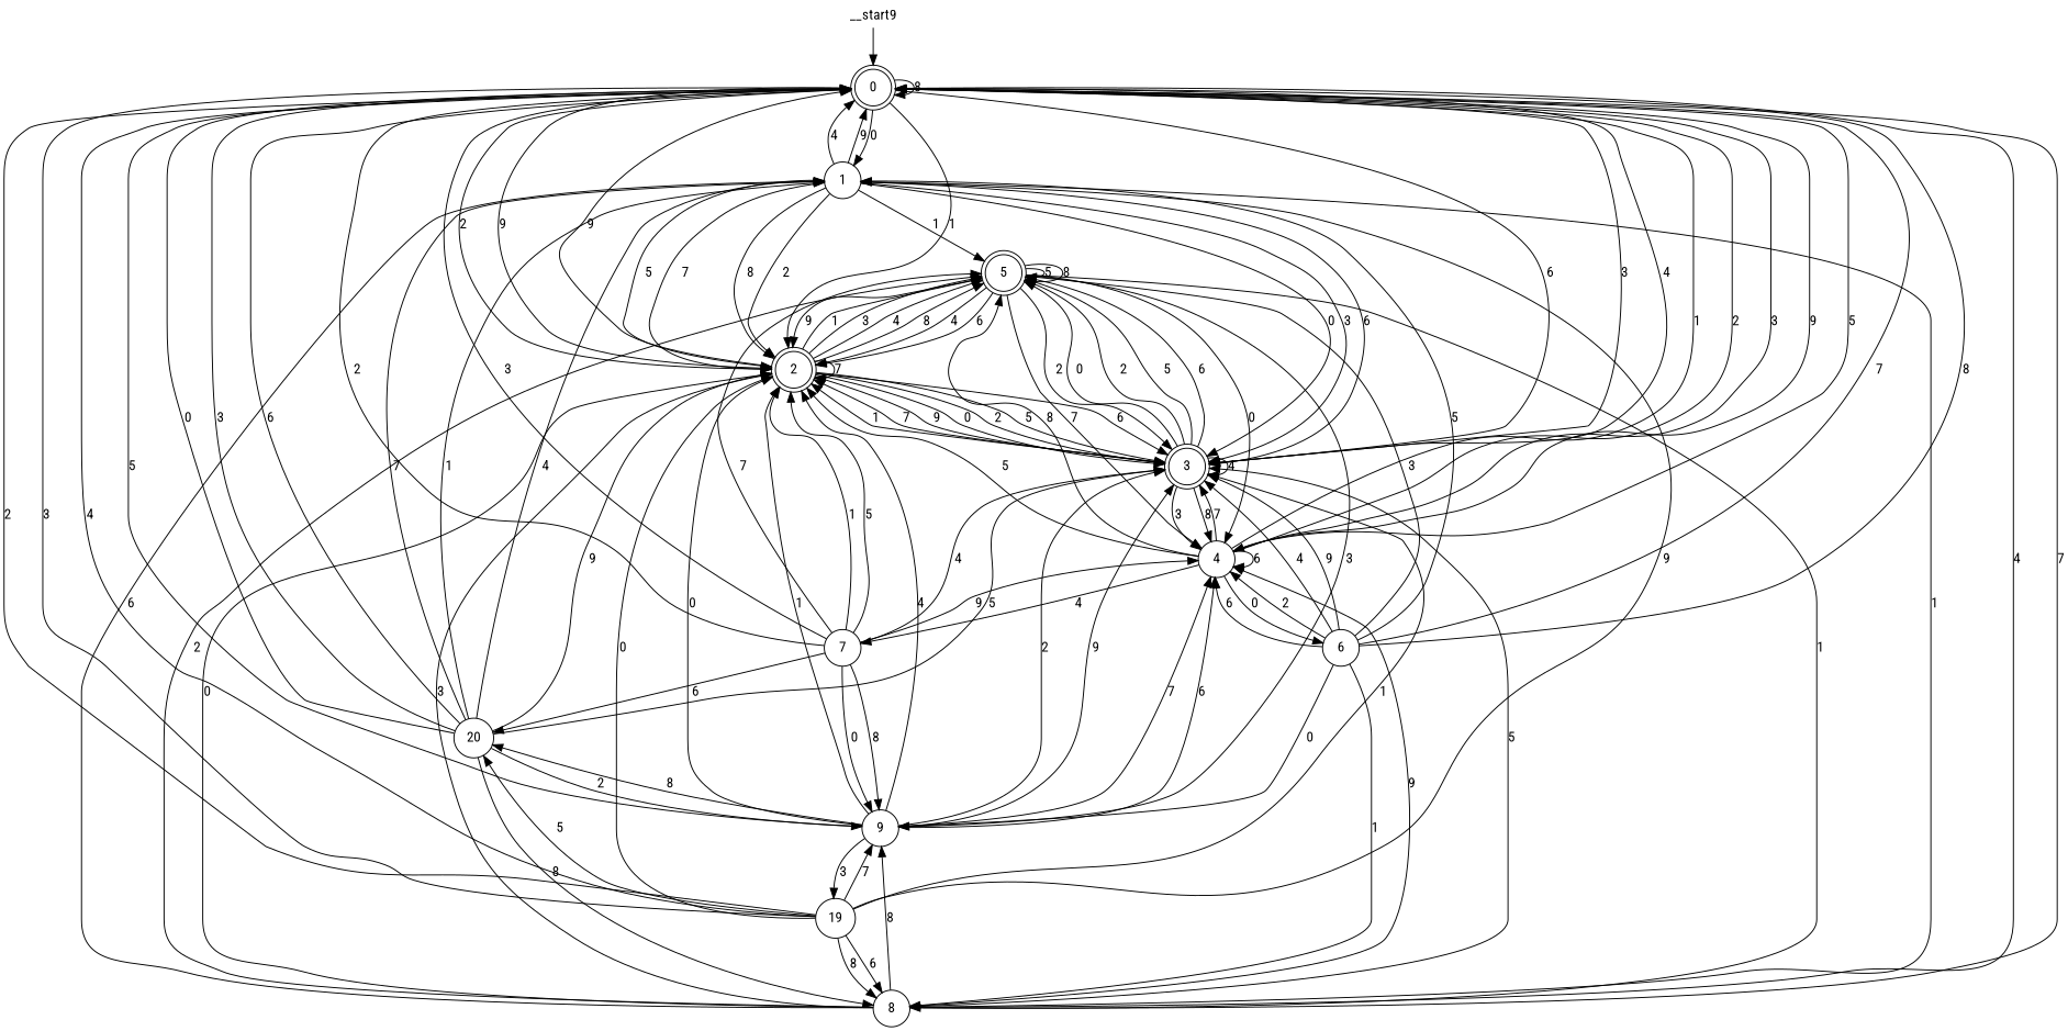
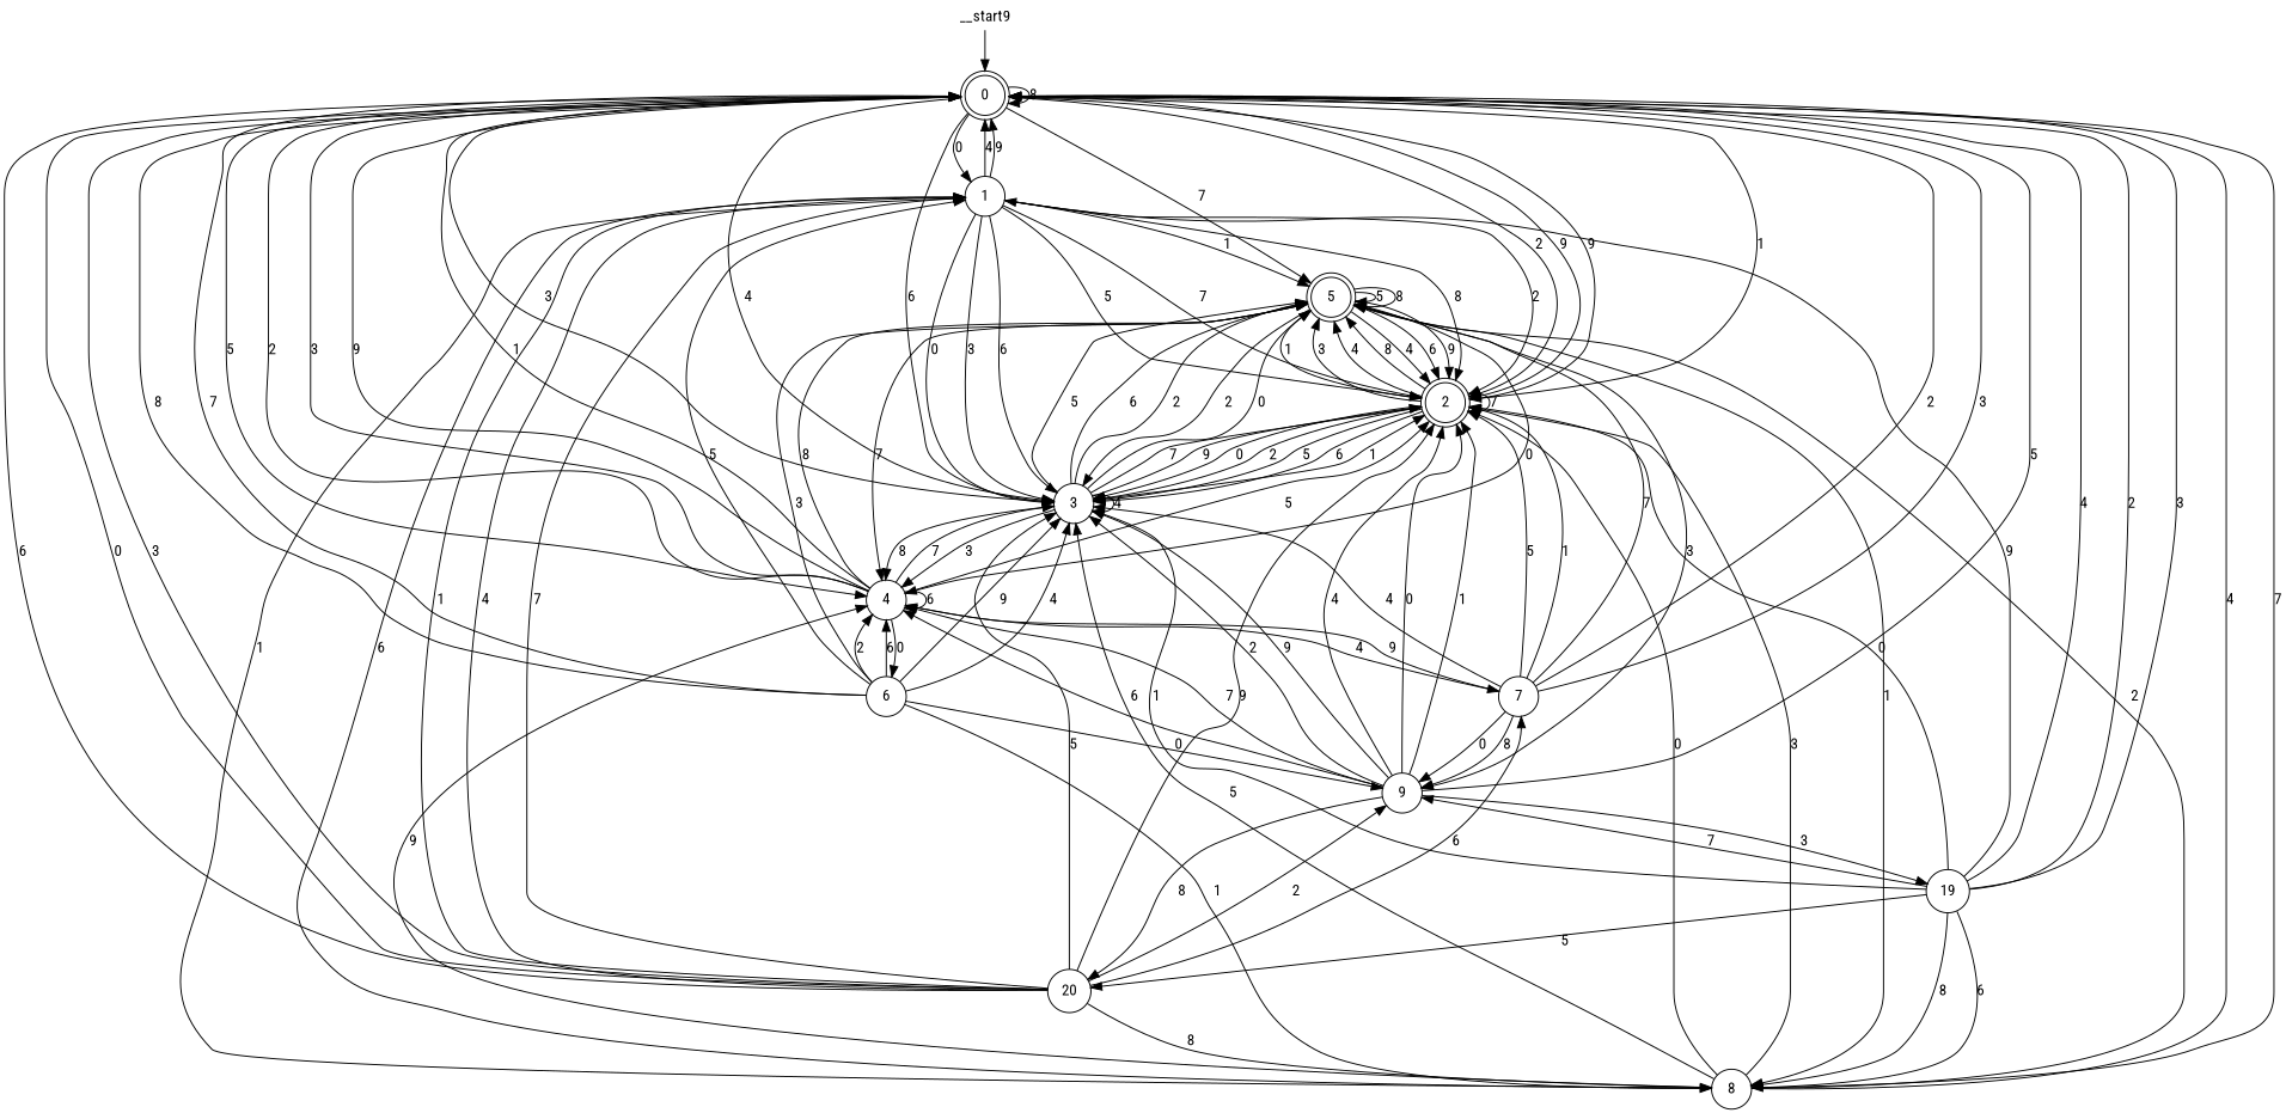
  digraph {
    fontname="Roboto Condensed"
    node [fontname="Roboto Condensed" shape=circle]
    edge [fontname="Roboto Condensed"]
    n1 [label=0 shape=doublecircle]
    n2 [label=1]
    n3 [label=2 shape=doublecircle]
-   n4 [label=3 shape=doublecircle]
+   n4 [label=3]
    n5 [label=4]
    n6 [label=5 shape=doublecircle]
    n7 [label=6]
    n8 [label=7]
    n9 [label=8]
    n10 [label=9]
    n11 [label=20]
    n12 [label=19]
    n13 [height=0 label=__start9 shape=none width=0]
    n1 -> n1 [label=8]
    n1 -> n2 [label=0]
    n1 -> n3 [label=1]
    n1 -> n3 [label=2]
    n1 -> n3 [label=9]
    n1 -> n4 [label=3]
    n1 -> n4 [label=4]
    n1 -> n4 [label=6]
    n1 -> n5 [label=5]
+   n1 -> n6 [label=7]
    n2 -> n1 [label=4]
    n2 -> n1 [label=9]
    n2 -> n3 [label=2]
    n2 -> n3 [label=5]
    n2 -> n3 [label=7]
    n2 -> n3 [label=8]
    n2 -> n4 [label=0]
    n2 -> n4 [label=3]
    n2 -> n4 [label=6]
    n2 -> n6 [label=1]
    n3 -> n1 [label=9]
    n3 -> n3 [label=7]
    n3 -> n4 [label=0]
    n3 -> n4 [label=2]
    n3 -> n4 [label=5]
    n3 -> n4 [label=6]
    n3 -> n6 [label=1]
    n3 -> n6 [label=3]
    n3 -> n6 [label=4]
    n3 -> n6 [label=8]
    n4 -> n3 [label=1]
    n4 -> n3 [label=7]
    n4 -> n3 [label=9]
    n4 -> n4 [label=4]
    n4 -> n5 [label=3]
    n4 -> n5 [label=8]
    n4 -> n6 [label=0]
    n4 -> n6 [label=2]
    n4 -> n6 [label=5]
    n4 -> n6 [label=6]
    n5 -> n1 [label=1]
    n5 -> n1 [label=2]
    n5 -> n1 [label=3]
    n5 -> n1 [label=9]
    n5 -> n3 [label=5]
    n5 -> n4 [label=7]
    n5 -> n5 [label=6]
    n5 -> n6 [label=8]
    n5 -> n7 [label=0]
    n5 -> n8 [label=4]
    n6 -> n3 [label=4]
    n6 -> n3 [label=6]
    n6 -> n3 [label=9]
    n6 -> n4 [label=2]
    n6 -> n5 [label=0]
    n6 -> n5 [label=7]
    n6 -> n6 [label=5]
    n6 -> n6 [label=8]
    n6 -> n9 [label=1]
    n6 -> n10 [label=3]
    n7 -> n1 [label=7]
    n7 -> n1 [label=8]
    n7 -> n2 [label=5]
    n7 -> n4 [label=4]
    n7 -> n4 [label=9]
    n7 -> n5 [label=2]
    n7 -> n5 [label=6]
    n7 -> n6 [label=3]
    n7 -> n9 [label=1]
    n7 -> n10 [label=0]
    n8 -> n1 [label=2]
    n8 -> n1 [label=3]
    n8 -> n3 [label=1]
    n8 -> n3 [label=5]
    n8 -> n4 [label=4]
    n8 -> n5 [label=9]
    n8 -> n6 [label=7]
    n8 -> n10 [label=0]
    n8 -> n10 [label=8]
-   n8 -> n11 [label=6]
+   n11 -> n8 [label=6]
    n9 -> n1 [label=4]
    n9 -> n1 [label=7]
    n9 -> n2 [label=1]
    n9 -> n2 [label=6]
    n9 -> n3 [label=0]
    n9 -> n3 [label=3]
    n9 -> n4 [label=5]
    n9 -> n5 [label=9]
    n9 -> n6 [label=2]
-   n9 -> n10 [label=8]
    n10 -> n1 [label=5]
    n10 -> n3 [label=0]
    n10 -> n3 [label=1]
    n10 -> n3 [label=4]
    n10 -> n4 [label=2]
    n10 -> n4 [label=9]
    n10 -> n5 [label=6]
    n10 -> n5 [label=7]
    n10 -> n11 [label=8]
    n10 -> n12 [label=3]
    n11 -> n1 [label=0]
    n11 -> n1 [label=3]
    n11 -> n1 [label=6]
    n11 -> n2 [label=1]
    n11 -> n2 [label=4]
    n11 -> n2 [label=7]
    n11 -> n3 [label=9]
    n11 -> n4 [label=5]
    n11 -> n9 [label=8]
    n11 -> n10 [label=2]
    n12 -> n1 [label=2]
    n12 -> n1 [label=3]
    n12 -> n1 [label=4]
    n12 -> n2 [label=9]
    n12 -> n3 [label=0]
    n12 -> n4 [label=1]
    n12 -> n9 [label=6]
    n12 -> n9 [label=8]
    n12 -> n10 [label=7]
    n12 -> n11 [label=5]
    n13 -> n1
  }
